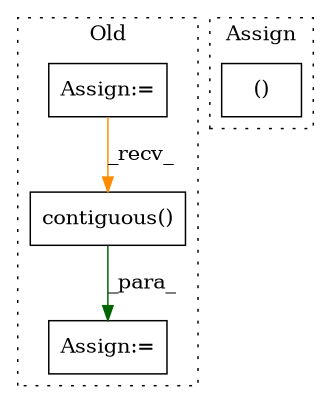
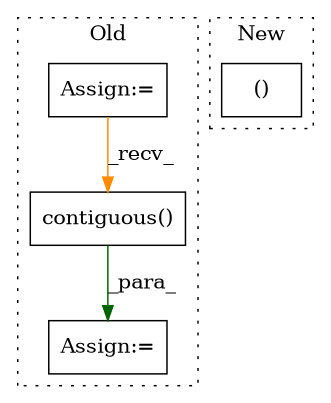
  digraph {
    node [a=68 shape=box]
    n1 [a=75 l=32 label="contiguous()" s=2781]
    n2 [l=4 label="Assign:=" s=2777]
    n3 [l=3 label="Assign:=" s=2462]
    n4 [a=54 l=9 label="()" s=3153]
    subgraph cluster_1 {
      label=Old
      style=dotted
      n1
      n2
      n3
    }
    subgraph cluster_2 {
-     label=Assign
+     label=New
      style=dotted
      n4
    }
    n1 -> n2 [label=_para_ color=darkgreen]
    n3 -> n1 [label=_recv_ color=darkorange]
  }
